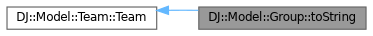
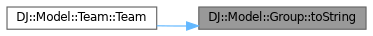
  digraph {
    rankdir=RL
    node [fontname=Helvetica fontsize=10 shape=box style=filled]
    n1 [color=gray40 fillcolor=grey60 fontcolor=black height=0.2 label="DJ::Model::Group::toString" width=0.4]
    n2 [color=grey40 fillcolor=white height=0.2 label="DJ::Model::Team::Team" width=0.4]
-   n2 -> n1 [color=steelblue1 dir=back fontname=Helvetica fontsize=10 labelfontname=Helvetica labelfontsize=10 style=solid]
+   n1 -> n2 [color=steelblue1 dir=back fontname=Helvetica fontsize=10 labelfontname=Helvetica labelfontsize=10 style=solid]
  }
